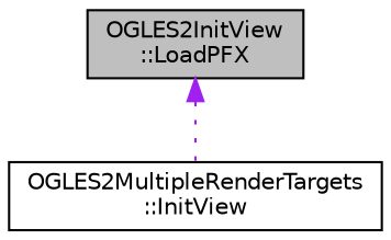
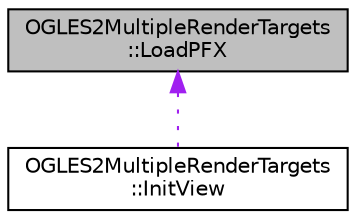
  digraph {
    rankdir=TB
    node [color=black fontname=Helvetica fontsize=10 shape=record style=filled]
-   n1 [fillcolor=grey75 fontcolor=black height=0.2 label="OGLES2InitView\l::LoadPFX" width=0.4]
+   n1 [fillcolor=grey75 fontcolor=black height=0.2 label="OGLES2MultipleRenderTargets\l::LoadPFX" width=0.4]
    n2 [fillcolor=white height=0.2 label="OGLES2MultipleRenderTargets\l::InitView" width=0.4]
    n1 -> n2 [color=purple dir=back fontname=Helvetica fontsize=10 labelfontname=Helvetica labelfontsize=10 style=dotted]
  }
